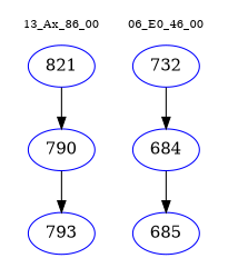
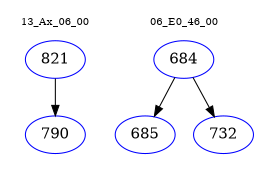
  digraph {
    node [color=blue]
    edge [color=black]
    n1 [label=790]
-   n2 [label=793]
    n3 [label=821]
    n4 [label=684]
    n5 [label=685]
    n6 [label=732]
    subgraph cluster_1 {
      color=white
      fontsize=10
-     label="13_Ax_86_00"
+     label="13_Ax_06_00"
      n1
-     n2
      n3
    }
    subgraph cluster_2 {
      color=white
      fontsize=10
      label="06_E0_46_00"
      n4
      n5
      n6
    }
-   n1 -> n2
    n3 -> n1
    n4 -> n5
-   n6 -> n4
+   n4 -> n6
  }
